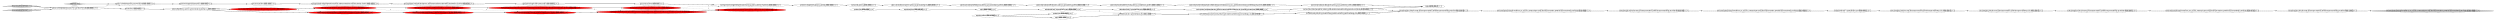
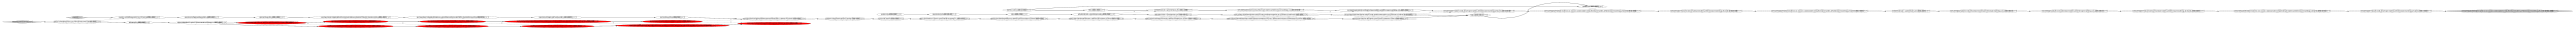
  digraph {
    fontname="Fira Sans"
    rankdir=LR
    node [fillcolor=white fontname="Fira Sans" shape=ellipse style=filled]
    edge [fontname="Fira Sans" style=bold]
-   n1 [fillcolor=lightgray label="testLateMessageRejectionPeriod['0', '1', '0']" shape=diamond]
    n2 [label="supervisor = getTestableSupervisor(2,1,true,\"PT1H\",new Period(\"PT1H\"),null)@@@3@@@['1', '1', '0']"]
    n3 [label="supervisor = getTestableSupervisor(2,1,true,\"PT1H\",null,null)@@@3@@@['0', '0', '1']"]
    n4 [label="addSomeEvents(1)@@@4@@@['1', '1', '0']"]
    n5 [label="Assert.assertEquals(2,task2.getIOConfig().getEndSequenceNumbers().getPartitionSequenceNumberMap().size())@@@32@@@['0', '0', '1']"]
    n6 [label="Assert.assertEquals(\"0\",task2.getIOConfig().getStartSequenceNumbers().getPartitionSequenceNumberMap().get(shardId0))@@@33@@@['0', '0', '1']"]
    n7 [label="Assert.assertEquals(KinesisSequenceNumber.NO_END_SEQUENCE_NUMBER,task2.getIOConfig().getEndSequenceNumbers().getPartitionSequenceNumberMap().get(shardId0))@@@34@@@['0', '0', '1']"]
    n8 [label="EasyMock.expect(taskStorage.getActiveTasks()).andReturn(ImmutableList.of()).anyTimes()@@@16@@@['0', '0', '1']"]
    n9 [label="EasyMock.expect(indexerMetadataStorageCoordinator.getDataSourceMetadata(DATASOURCE)).andReturn(new KinesisDataSourceMetadata(null)).anyTimes()@@@17@@@['0', '0', '1']"]
    n10 [label="EasyMock.expect(taskQueue.add(EasyMock.capture(captured))).andReturn(true).times(2)@@@18@@@['0', '0', '1']"]
    n11 [label="expectLastCall().anyTimes()@@@12@@@['0', '0', '1']"]
    n12 [label="Capture<KinesisIndexTask> captured = Capture.newInstance(CaptureType.ALL)@@@13@@@['0', '0', '1']"]
    n13 [label="EasyMock.expect(taskMaster.getTaskQueue()).andReturn(Optional.of(taskQueue)).anyTimes()@@@14@@@['0', '0', '1']"]
    n14 [label="EasyMock.expect(taskMaster.getTaskRunner()).andReturn(Optional.absent()).anyTimes()@@@15@@@['0', '0', '1']"]
    n15 [fillcolor=red label="EasyMock.expect(taskMaster.getTaskRunner()).andReturn(Optional.absent()).anyTimes()@@@7@@@['0', '1', '0']"]
    n16 [fillcolor=red label="EasyMock.expect(taskStorage.getActiveTasks()).andReturn(ImmutableList.of()).anyTimes()@@@8@@@['0', '1', '0']"]
    n17 [fillcolor=red label="EasyMock.expect(indexerMetadataStorageCoordinator.getDataSourceMetadata(DATASOURCE)).andReturn(new KafkaDataSourceMetadata(null)).anyTimes()@@@9@@@['0', '1', '0']"]
    n18 [fillcolor=lightgray label="testLateMessageRejectionPeriod['1', '0', '0']" shape=diamond]
    n19 [fillcolor=lightgray label="testReplicas['0', '0', '1']" shape=diamond]
    n20 [label="supervisorRecordSupplier.assign(anyObject())@@@4@@@['0', '0', '1']"]
    n21 [label="KinesisIndexTask task2 = captured.getValues().get(1)@@@30@@@['0', '0', '1']"]
    n22 [label="Assert.assertEquals(2,task2.getIOConfig().getStartSequenceNumbers().getPartitionSequenceNumberMap().size())@@@31@@@['0', '0', '1']"]
    n23 [label="expectLastCall().anyTimes()@@@5@@@['0', '0', '1']"]
    n24 [label="expect(supervisorRecordSupplier.getPartitionIds(stream)).andReturn(ImmutableSet.of(shardId1,shardId0)).anyTimes()@@@6@@@['0', '0', '1']"]
    n25 [label="Assert.assertEquals(KinesisSequenceNumber.NO_END_SEQUENCE_NUMBER,task1.getIOConfig().getEndSequenceNumbers().getPartitionSequenceNumberMap().get(shardId1))@@@29@@@['0', '0', '1']"]
    n26 [label="supervisorRecordSupplier.seek(anyObject(),anyString())@@@11@@@['0', '0', '1']"]
    n27 [fillcolor=red label="expect(taskStorage.getActiveTasks()).andReturn(ImmutableList.of()).anyTimes()@@@8@@@['1', '0', '0']"]
    n28 [fillcolor=red label="expect(indexerMetadataStorageCoordinator.getDataSourceMetadata(DATASOURCE)).andReturn(new KafkaDataSourceMetadata(null)).anyTimes()@@@9@@@['1', '0', '0']"]
    n29 [fillcolor=red label="expect(taskQueue.add(capture(captured))).andReturn(true).times(2)@@@10@@@['1', '0', '0']"]
    n30 [label="Assert.assertEquals(\"0\",task1.getIOConfig().getStartSequenceNumbers().getPartitionSequenceNumberMap().get(shardId0))@@@26@@@['0', '0', '1']"]
    n31 [label="Assert.assertEquals(KinesisSequenceNumber.NO_END_SEQUENCE_NUMBER,task1.getIOConfig().getEndSequenceNumbers().getPartitionSequenceNumberMap().get(shardId0))@@@27@@@['0', '0', '1']"]
    n32 [label="Assert.assertEquals(\"0\",task1.getIOConfig().getStartSequenceNumbers().getPartitionSequenceNumberMap().get(shardId1))@@@28@@@['0', '0', '1']"]
    n33 [fillcolor=red label="EasyMock.expect(taskQueue.add(EasyMock.capture(captured))).andReturn(true).times(2)@@@10@@@['0', '1', '0']"]
    n34 [label="Assert.assertTrue(\"minimumMessageTime\",task1.getIOConfig().getMinimumMessageTime().get().plusMinutes(59).isBeforeNow())@@@17@@@['1', '1', '0']"]
    n35 [label="Assert.assertTrue(\"minimumMessageTime\",task1.getIOConfig().getMinimumMessageTime().get().plusMinutes(61).isAfterNow())@@@18@@@['1', '1', '0']"]
    n36 [label="Assert.assertEquals(2,task1.getIOConfig().getEndSequenceNumbers().getPartitionSequenceNumberMap().size())@@@25@@@['0', '0', '1']"]
    n37 [label="replayAll()@@@19@@@['1', '1', '1']"]
    n38 [label="Capture<KafkaIndexTask> captured = Capture.newInstance(CaptureType.ALL)@@@5@@@['1', '1', '0']"]
    n39 [label="supervisor.start()@@@12@@@['1', '1', '0']"]
    n40 [label="supervisor.runInternal()@@@13@@@['1', '1', '0']"]
    n41 [label="verifyAll()@@@14@@@['1', '1', '0']"]
    n42 [label="supervisor.start()@@@20@@@['0', '0', '1']"]
    n43 [label="supervisor.runInternal()@@@21@@@['0', '0', '1']"]
    n44 [label="verifyAll()@@@22@@@['0', '0', '1']"]
    n45 [label="KafkaIndexTask task1 = captured.getValues().get(0)@@@15@@@['1', '1', '0']"]
    n46 [label="KafkaIndexTask task2 = captured.getValues().get(1)@@@16@@@['1', '1', '0']"]
    n47 [label="KinesisIndexTask task1 = captured.getValues().get(0)@@@23@@@['0', '0', '1']"]
    n48 [label="Assert.assertEquals(2,task1.getIOConfig().getStartSequenceNumbers().getPartitionSequenceNumberMap().size())@@@24@@@['0', '0', '1']"]
    n49 [label="expect(supervisorRecordSupplier.getEarliestSequenceNumber(anyObject())).andReturn(\"0\").anyTimes()@@@10@@@['0', '0', '1']"]
    n50 [label="expect(supervisorRecordSupplier.getAssignment()).andReturn(ImmutableSet.of(shard1Partition,shard0Partition)).anyTimes()@@@7@@@['0', '0', '1']"]
    n51 [label="supervisorRecordSupplier.seekToLatest(anyObject())@@@8@@@['0', '0', '1']"]
    n52 [label="Assert.assertEquals(\"0\",task2.getIOConfig().getStartSequenceNumbers().getPartitionSequenceNumberMap().get(shardId1))@@@35@@@['0', '0', '1']"]
    n53 [fillcolor=red label="EasyMock.expect(taskMaster.getTaskQueue()).andReturn(Optional.of(taskQueue)).anyTimes()@@@6@@@['0', '1', '0']"]
    n54 [label="expectLastCall().anyTimes()@@@9@@@['0', '0', '1']"]
    n55 [fillcolor=lightgray label="Assert.assertEquals(KinesisSequenceNumber.NO_END_SEQUENCE_NUMBER,task2.getIOConfig().getEndSequenceNumbers().getPartitionSequenceNumberMap().get(shardId1))@@@36@@@['0', '0', '1']"]
    n56 [fillcolor=red label="expect(taskMaster.getTaskQueue()).andReturn(Optional.of(taskQueue)).anyTimes()@@@6@@@['1', '0', '0']"]
    n57 [fillcolor=red label="expect(taskMaster.getTaskRunner()).andReturn(Optional.absent()).anyTimes()@@@7@@@['1', '0', '0']"]
-   n1 -> n2
    n2 -> n3 [label=0 style=dashed]
    n2 -> n4
    n3 -> n20
    n4 -> n38
    n5 -> n6
    n6 -> n7
    n7 -> n52
    n8 -> n9
    n9 -> n10
    n10 -> n37
    n11 -> n12
    n12 -> n13
    n13 -> n14
    n14 -> n8
    n15 -> n16
    n16 -> n17
    n17 -> n33
    n18 -> n2
    n19 -> n3
    n20 -> n23
    n21 -> n22
    n22 -> n5
    n23 -> n24
    n24 -> n50
    n25 -> n21
    n26 -> n11
    n27 -> n16 [label=0 style=dashed]
    n27 -> n28
    n28 -> n17 [label=0 style=dashed]
    n28 -> n29
    n29 -> n33 [label=0 style=dashed]
    n29 -> n49 [label=0 style=dashed]
    n30 -> n31
    n31 -> n32
    n32 -> n25
    n34 -> n35
    n34 -> n36 [label=0 style=dashed]
    n35 -> n30 [label=0 style=dashed]
    n35 -> n37
    n36 -> n30
+   n37 -> n42
    n38 -> n53
    n38 -> n56
    n39 -> n40
    n40 -> n41
    n41 -> n45
    n43 -> n42
    n43 -> n44
    n44 -> n47
    n45 -> n46
    n45 -> n47 [label=0 style=dashed]
    n46 -> n34
    n47 -> n48
    n48 -> n36
    n49 -> n26
    n50 -> n51
    n51 -> n54
    n52 -> n55
    n53 -> n15
    n54 -> n49
    n56 -> n53 [label=0 style=dashed]
    n56 -> n57
    n57 -> n15 [label=0 style=dashed]
    n57 -> n27
  }
